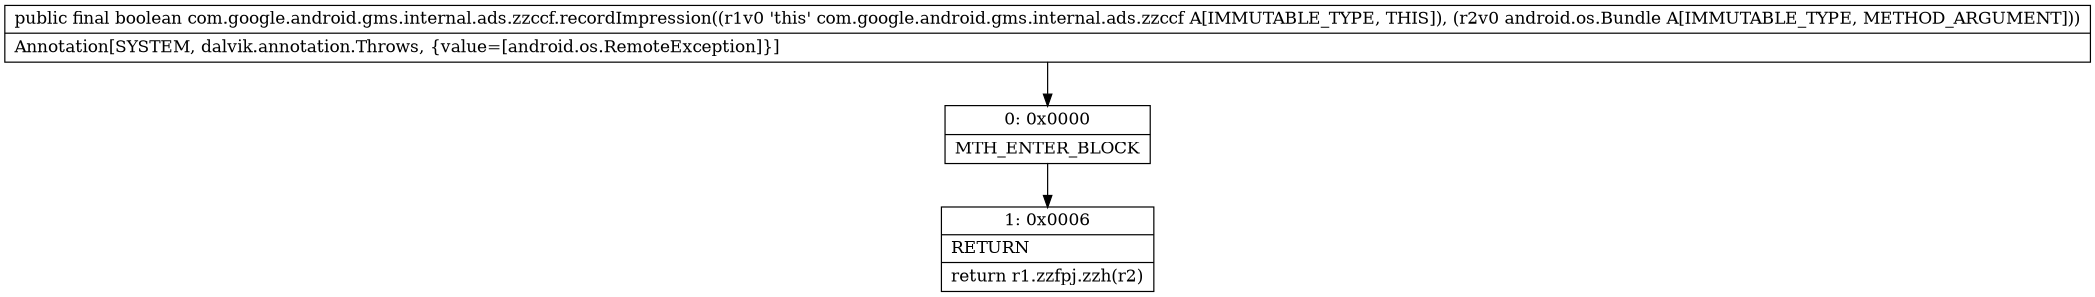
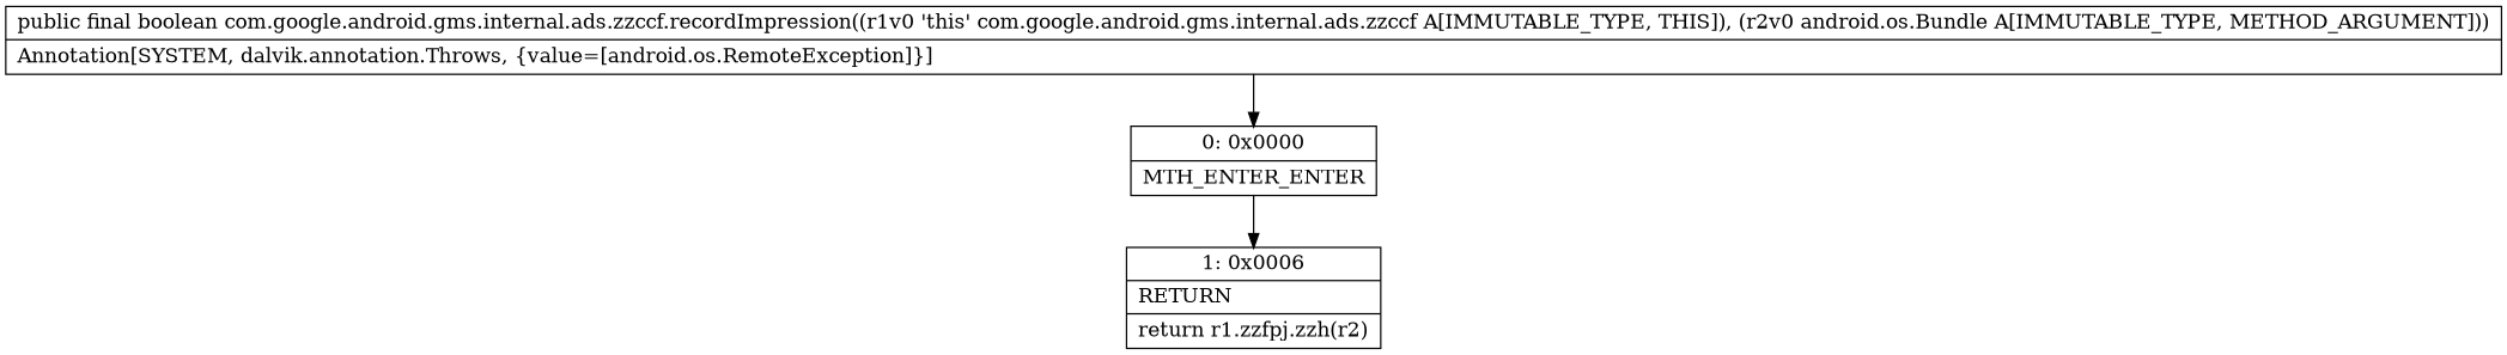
  digraph {
    node [shape=record]
-   n1 [label="{0\:\ 0x0000|MTH_ENTER_BLOCK\l}"]
+   n1 [label="{0\:\ 0x0000|MTH_ENTER_ENTER\l}"]
    n2 [label="{1\:\ 0x0006|RETURN\l|return r1.zzfpj.zzh(r2)\l}"]
    n3 [label="{public final boolean com.google.android.gms.internal.ads.zzccf.recordImpression((r1v0 'this' com.google.android.gms.internal.ads.zzccf A[IMMUTABLE_TYPE, THIS]), (r2v0 android.os.Bundle A[IMMUTABLE_TYPE, METHOD_ARGUMENT]))  | Annotation[SYSTEM, dalvik.annotation.Throws, \{value=[android.os.RemoteException]\}]\l}"]
    n1 -> n2
    n3 -> n1
  }
